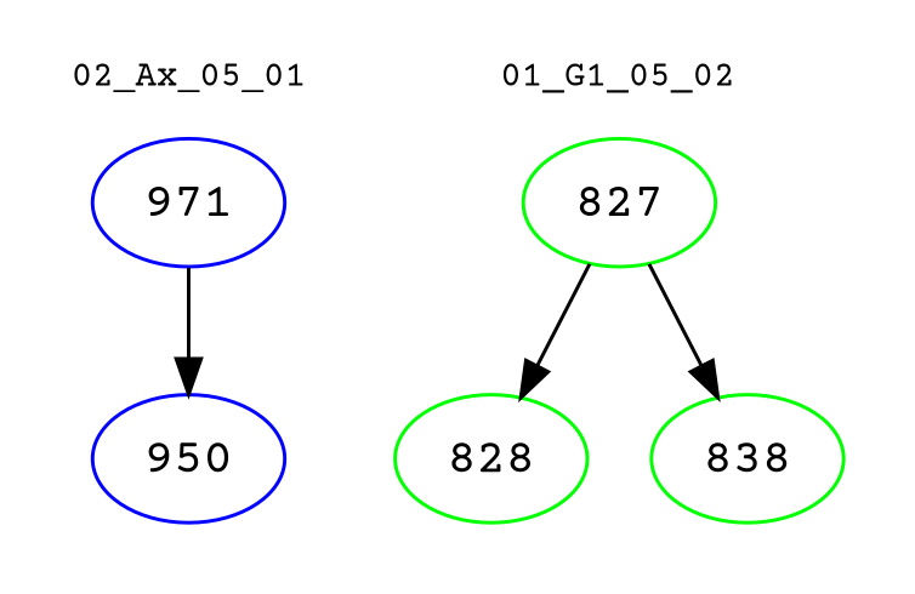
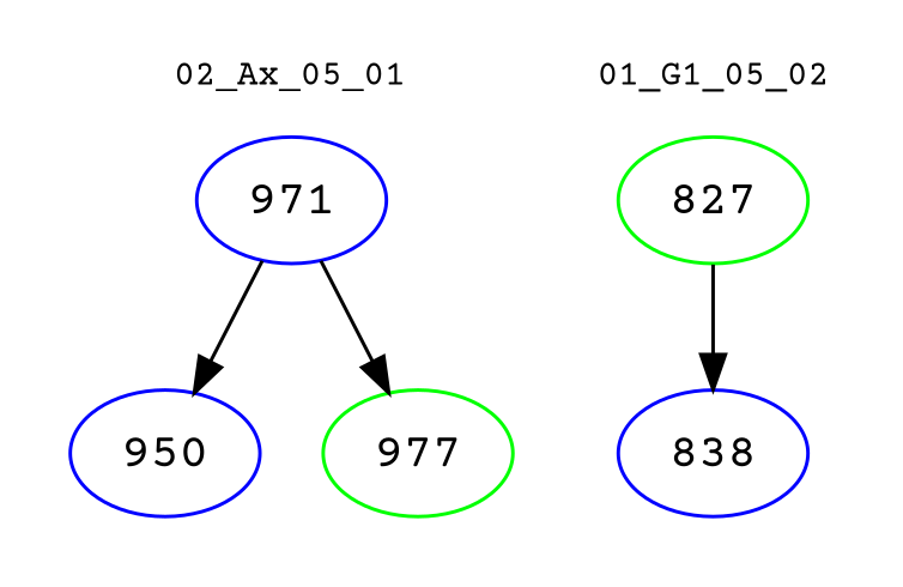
  digraph {
    fontname="Courier Prime"
    node [color=green fontname="Courier Prime"]
    edge [color=black fontname="Courier Prime"]
    n1 [color=blue label=971]
    n2 [color=blue label=950]
+   n3 [label=977]
    n4 [label=827]
-   n5 [label=828]
-   n6 [label=838]
+   n6 [color=blue label=838]
    subgraph cluster_1 {
      color=white
      fontsize=10
      label="02_Ax_05_01"
      n1
      n2
+     n3
    }
    subgraph cluster_2 {
      color=white
      fontsize=10
      label="01_G1_05_02"
      n4
-     n5
      n6
    }
    n1 -> n2
-   n4 -> n5
+   n1 -> n3
    n4 -> n6
  }
